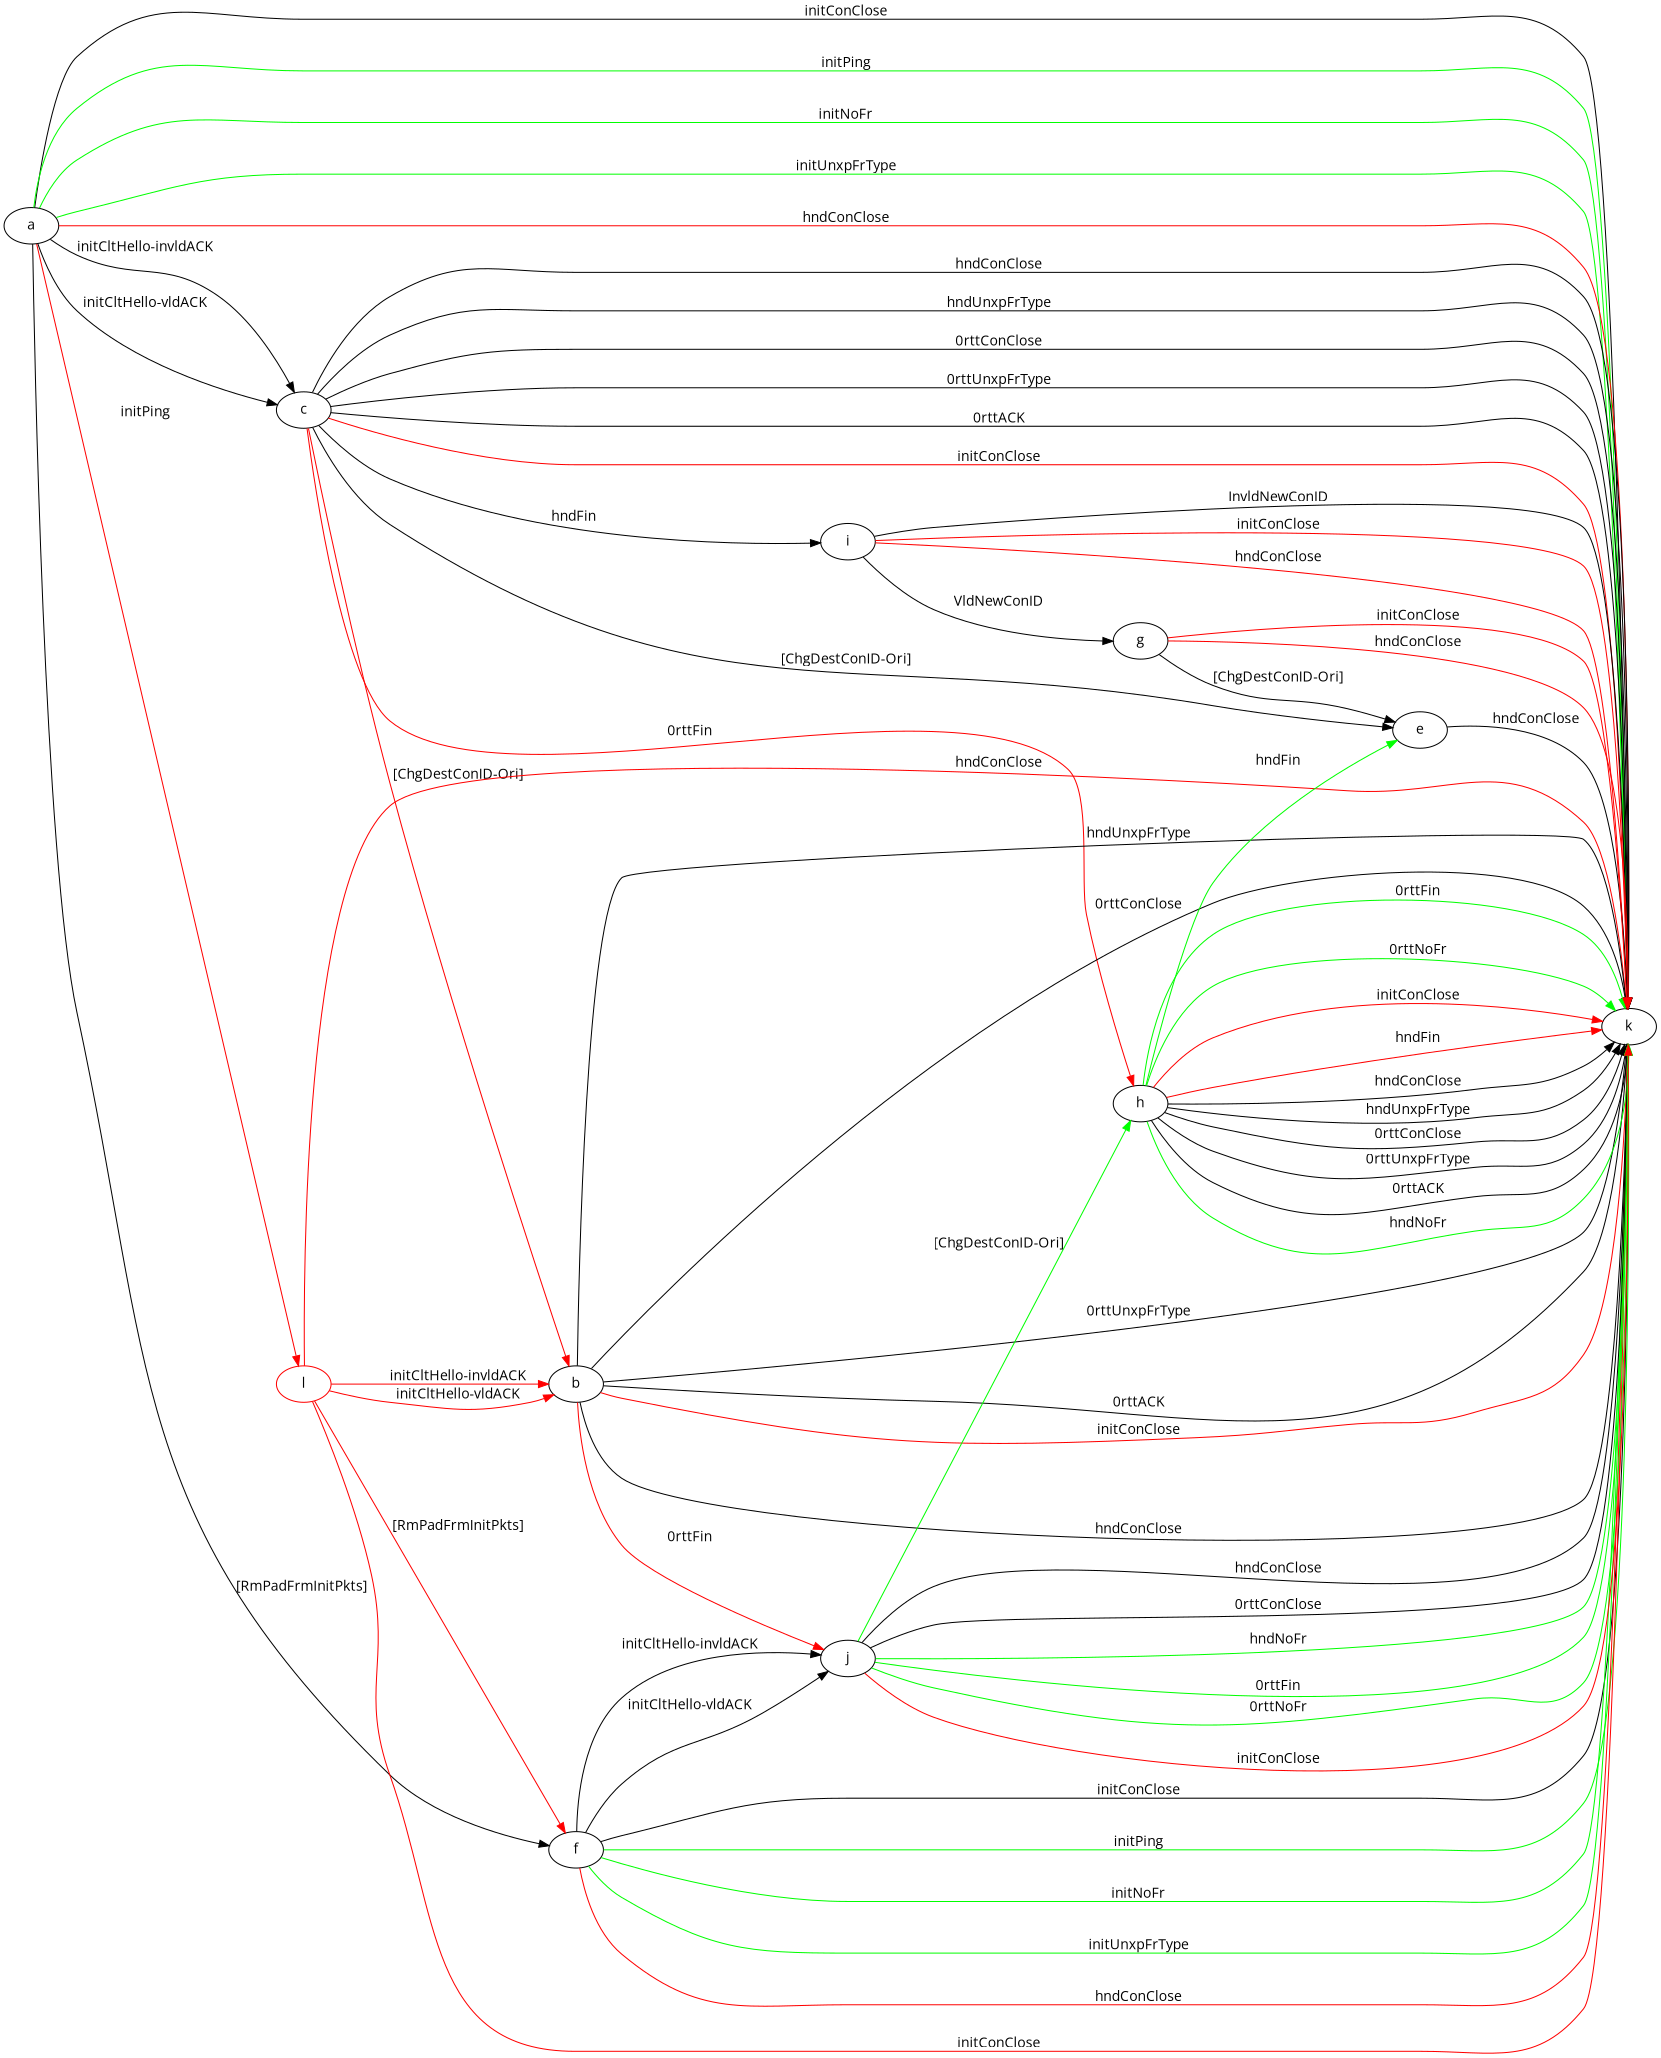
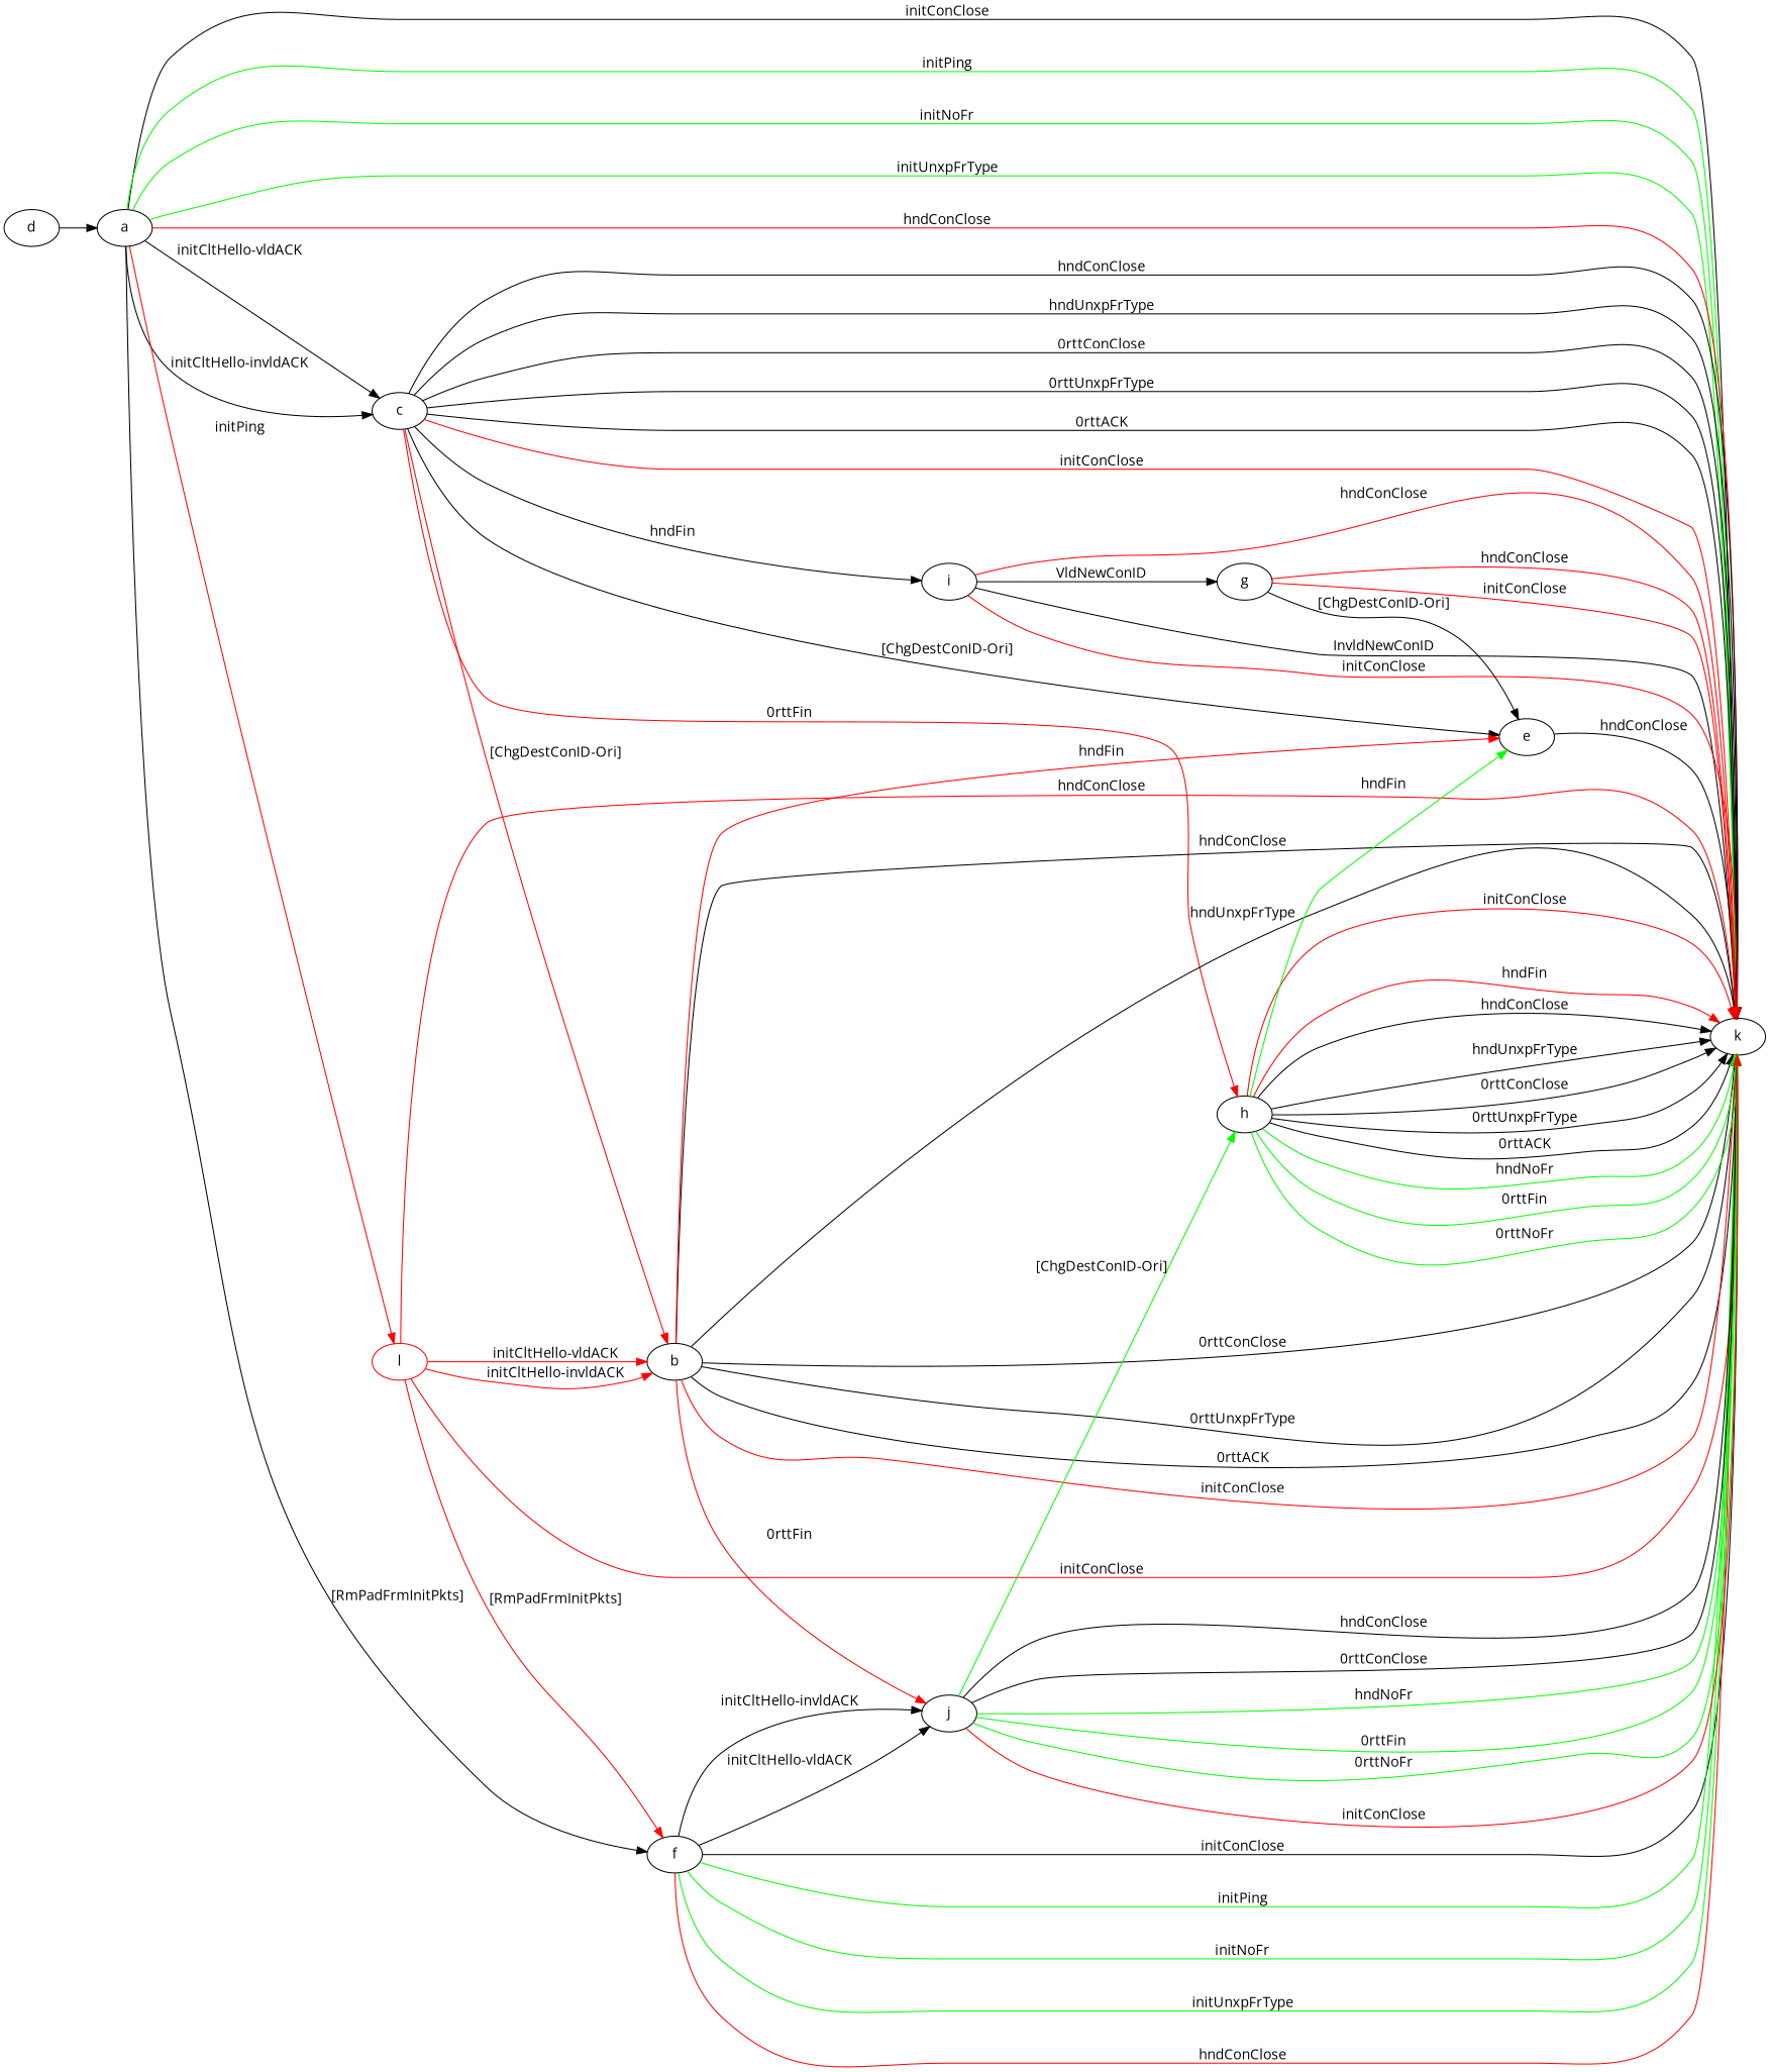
  digraph {
    fontname="Open Sans"
    rankdir=LR
    node [fontname="Open Sans"]
    edge [fontname="Open Sans"]
    a
    c
    f
    k
    l [color=red]
    b
    h
    i
    e
    j
    g
+   d
    a -> c [label="initCltHello-vldACK "]
    a -> c [label="initCltHello-invldACK "]
    a -> f [label="[RmPadFrmInitPkts] "]
    a -> k [label="initConClose "]
    a -> k [color=green label="initPing "]
    a -> k [color=green label="initNoFr "]
    a -> k [color=green label="initUnxpFrType "]
    a -> k [color=red label="hndConClose "]
    a -> l [color=red label="initPing "]
    c -> k [label="hndConClose "]
    c -> k [label="hndUnxpFrType "]
    c -> k [label="0rttConClose "]
    c -> k [label="0rttUnxpFrType "]
    c -> k [label="0rttACK "]
    c -> k [color=red label="initConClose "]
    c -> b [color=red label="[ChgDestConID-Ori] "]
    c -> h [color=red label="0rttFin "]
    c -> i [label="hndFin "]
    c -> e [label="[ChgDestConID-Ori] "]
    f -> k [label="initConClose "]
    f -> k [color=green label="initPing "]
    f -> k [color=green label="initNoFr "]
    f -> k [color=green label="initUnxpFrType "]
    f -> k [color=red label="hndConClose "]
    f -> j [label="initCltHello-vldACK "]
    f -> j [label="initCltHello-invldACK "]
    l -> f [color=red label="[RmPadFrmInitPkts] "]
    l -> k [color=red label="initConClose "]
    l -> k [color=red label="hndConClose "]
    l -> b [color=red label="initCltHello-vldACK "]
    l -> b [color=red label="initCltHello-invldACK "]
    b -> k [label="hndConClose "]
    b -> k [label="hndUnxpFrType "]
    b -> k [label="0rttConClose "]
    b -> k [label="0rttUnxpFrType "]
    b -> k [label="0rttACK "]
    b -> k [color=red label="initConClose "]
+   b -> e [color=red label="hndFin "]
    b -> j [color=red label="0rttFin "]
    h -> k [label="hndConClose "]
    h -> k [label="hndUnxpFrType "]
    h -> k [label="0rttConClose "]
    h -> k [label="0rttUnxpFrType "]
    h -> k [label="0rttACK "]
    h -> k [color=green label="hndNoFr "]
    h -> k [color=green label="0rttFin "]
    h -> k [color=green label="0rttNoFr "]
    h -> k [color=red label="initConClose "]
    h -> k [color=red label="hndFin "]
    h -> e [color=green label="hndFin "]
    i -> k [label="InvldNewConID "]
    i -> k [color=red label="initConClose "]
    i -> k [color=red label="hndConClose "]
    i -> g [label="VldNewConID "]
    e -> k [label="hndConClose "]
    j -> k [label="hndConClose "]
    j -> k [label="0rttConClose "]
    j -> k [color=green label="hndNoFr "]
    j -> k [color=green label="0rttFin "]
    j -> k [color=green label="0rttNoFr "]
    j -> k [color=red label="initConClose "]
    j -> h [color=green label="[ChgDestConID-Ori] "]
    g -> k [color=red label="initConClose "]
    g -> k [color=red label="hndConClose "]
    g -> e [label="[ChgDestConID-Ori] "]
+   d -> a
  }
